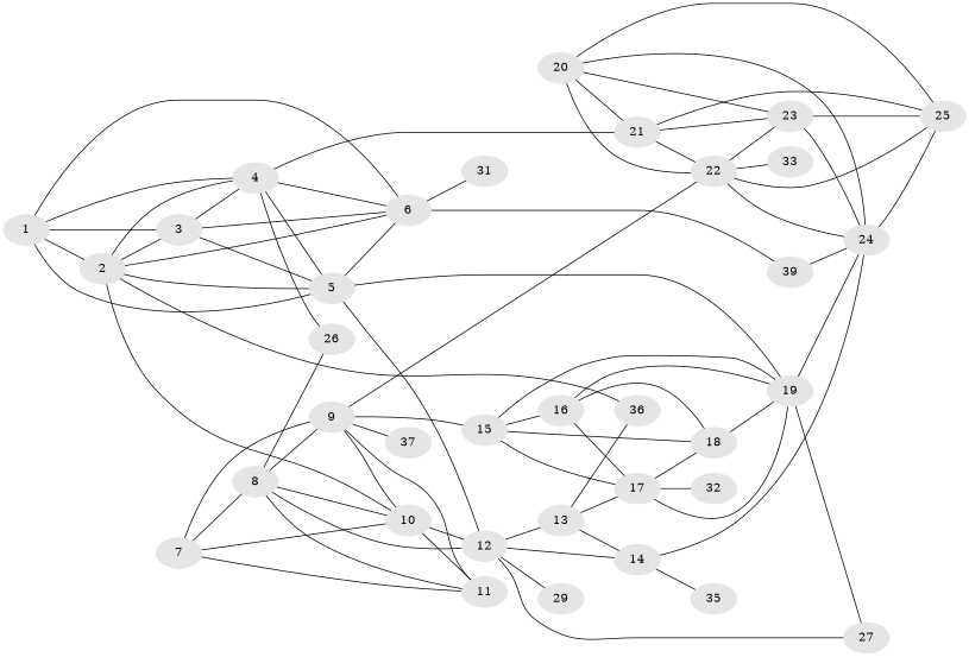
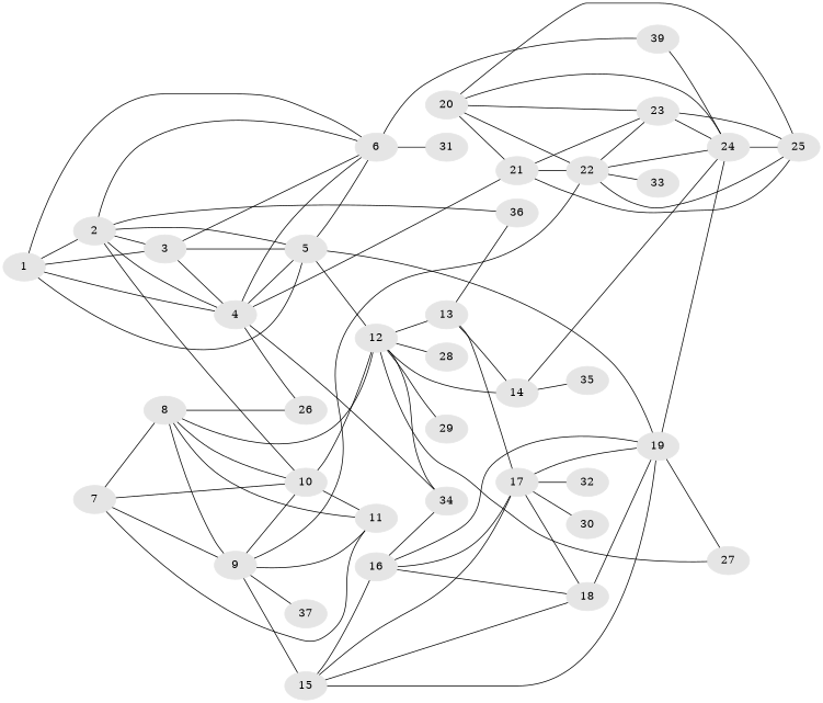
  graph {
    rankdir=LR
    node [color=gray90 style=filled]
    edge [weight=1.0]
    1
    2
    3
    4
    5
    6
    10
    36
    21
    26
+   34
    12
    19
    31
    39
    11
    22
    23
    25
    13
    14
    27
+   28
    29
    24
    7
    8
    9
    15
    37
    17
    16
    18
    33
    35
+   30
    32
    20
    1 -- 2
    1 -- 3
    1 -- 4
    1 -- 5
    1 -- 6
    2 -- 3
    2 -- 4
    2 -- 5
    2 -- 6
    2 -- 10
    2 -- 36
    3 -- 4
    3 -- 5 [weight=3.0]
    3 -- 6
    4 -- 5
    4 -- 6
    4 -- 21
    4 -- 26
+   4 -- 34 [weight=7.0]
    5 -- 6
    5 -- 12
    5 -- 19
    6 -- 31
    6 -- 39
    10 -- 12
    10 -- 11 [weight=2.0]
    21 -- 22
    21 -- 23
    21 -- 25
+   12 -- 34
    12 -- 13 [weight=4.0]
    12 -- 14 [weight=4.0]
    12 -- 27 [weight=2.0]
+   12 -- 28
    12 -- 29
    19 -- 27
    19 -- 24
    39 -- 24
    22 -- 23
    22 -- 25
    22 -- 24
    22 -- 33
    23 -- 25
    23 -- 24
    13 -- 36
    13 -- 14
    13 -- 17
    14 -- 24
    14 -- 35
    24 -- 25
    7 -- 10 [weight=3.0]
    7 -- 11
    7 -- 8
    7 -- 9
    8 -- 10 [weight=2.0]
    8 -- 26 [weight=10.0]
    8 -- 12
    8 -- 11
    8 -- 9
    9 -- 10 [weight=2.0]
    9 -- 11
    9 -- 22
    9 -- 15
    9 -- 37
    15 -- 19
    15 -- 17 [weight=2.0]
    15 -- 16
    15 -- 18
    17 -- 19 [weight=2.0]
    17 -- 18 [weight=4.0]
+   17 -- 30
    17 -- 32 [weight=7.0]
+   16 -- 34
    16 -- 19
    16 -- 17 [weight=2.0]
    16 -- 18
    18 -- 19
    20 -- 21
    20 -- 22
    20 -- 23
    20 -- 25
    20 -- 24
  }
